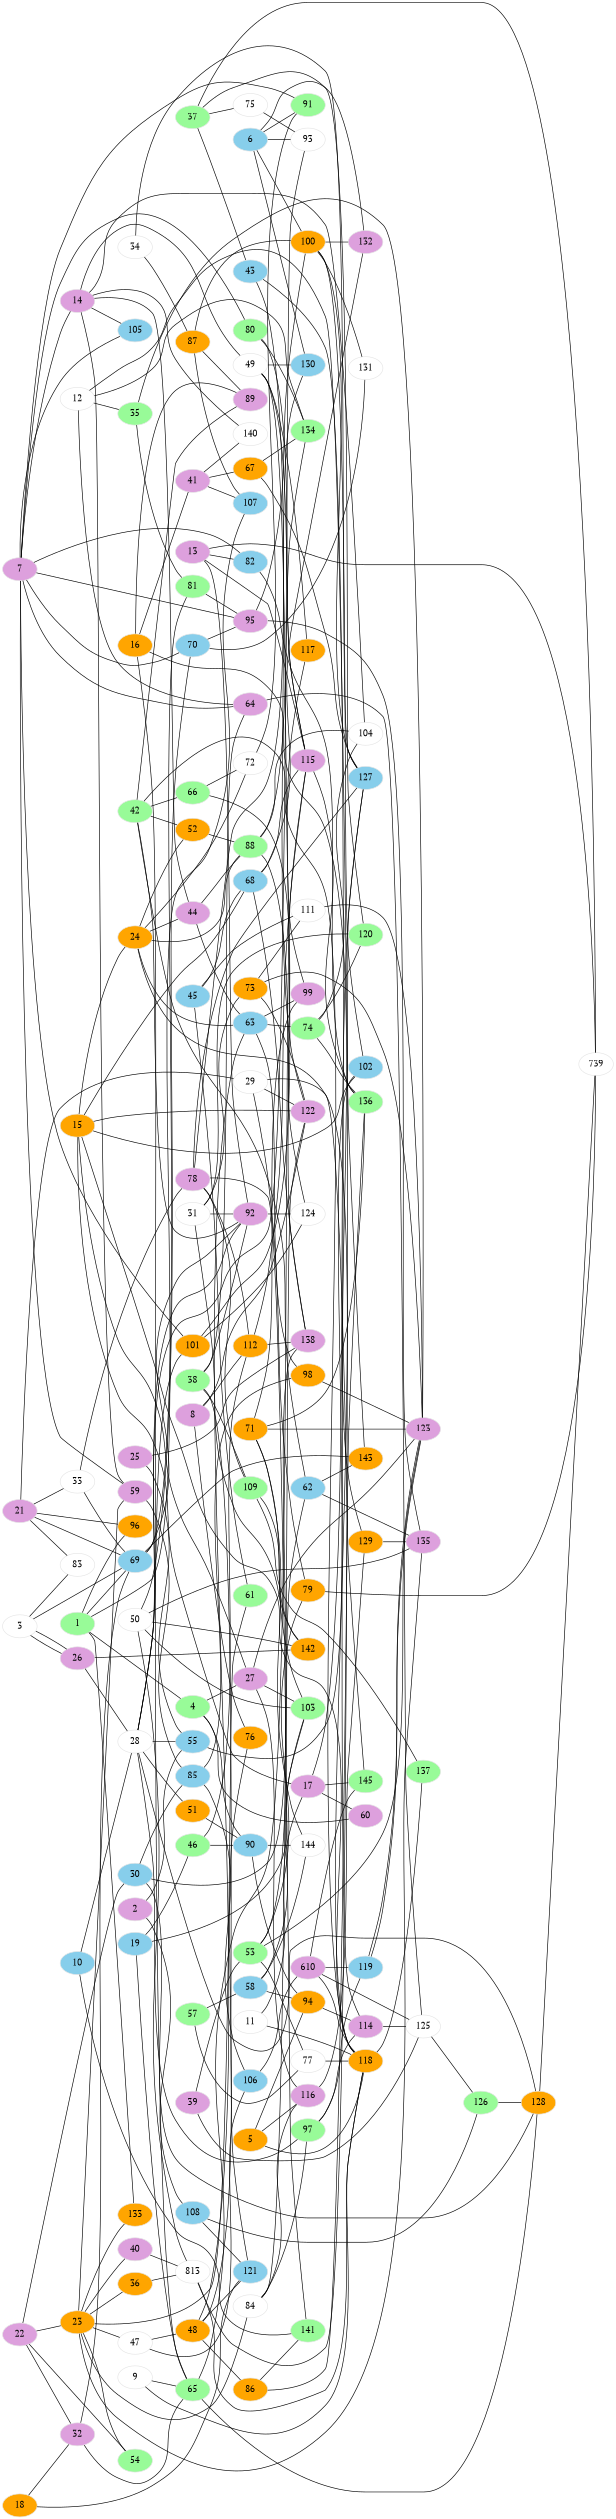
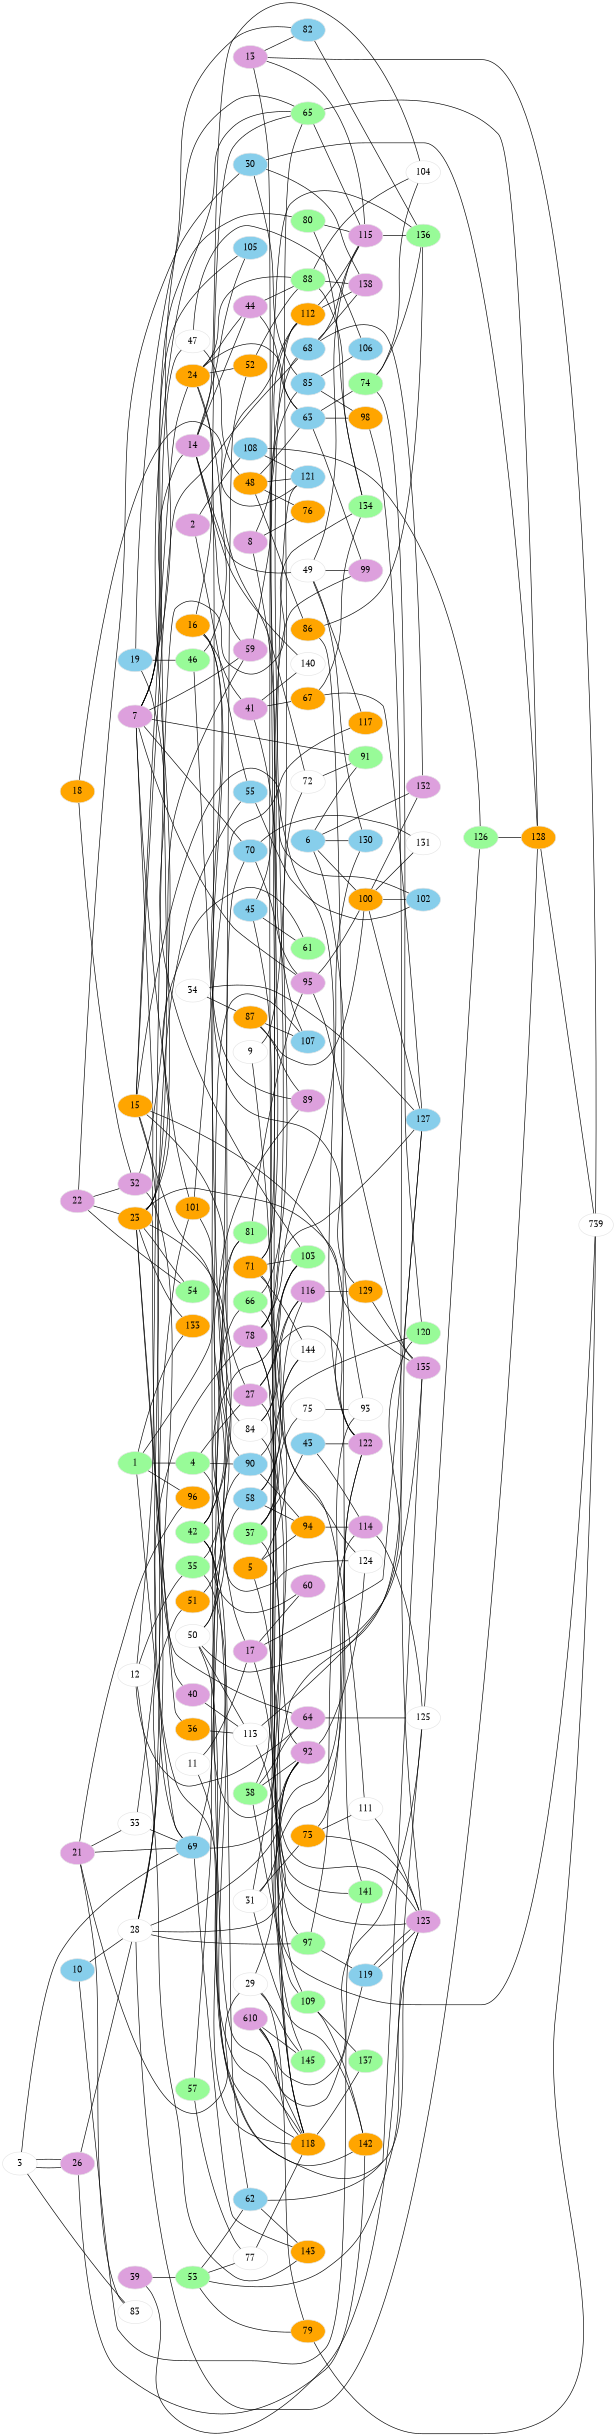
  graph {
    fontname="PT Serif"
    rankdir=LR
    node [color=gray90 fillcolor=plum fontname="PT Serif" style=filled]
    edge [fontname="PT Serif"]
    1 [fillcolor=palegreen]
    4 [fillcolor=palegreen]
    69 [fillcolor=skyblue]
    96 [fillcolor=orange]
    107 [fillcolor=skyblue]
    133 [fillcolor=orange]
    27
    60
    90 [fillcolor=skyblue]
    143 [fillcolor=orange]
    92
    81 [fillcolor=palegreen]
    55 [fillcolor=skyblue]
    2
    108 [fillcolor=skyblue]
    102 [fillcolor=skyblue]
    121 [fillcolor=skyblue]
    126 [fillcolor=palegreen]
    3 [fillcolor=white]
    26
    83 [fillcolor=white]
    28 [fillcolor=white]
    142 [fillcolor=orange]
    116
    103 [fillcolor=palegreen]
    123
    94 [fillcolor=orange]
    144 [fillcolor=white]
    5 [fillcolor=orange]
    118 [fillcolor=orange]
    114
    129 [fillcolor=orange]
    137 [fillcolor=palegreen]
    6 [fillcolor=skyblue]
    91 [fillcolor=palegreen]
    93 [fillcolor=white]
    100 [fillcolor=orange]
    130 [fillcolor=skyblue]
    132
    127 [fillcolor=skyblue]
    131 [fillcolor=white]
    7
    14
    59
    64
    70 [fillcolor=skyblue]
    80 [fillcolor=palegreen]
    82 [fillcolor=skyblue]
    95
    101 [fillcolor=orange]
    105 [fillcolor=skyblue]
    44
    49 [fillcolor=white]
    104 [fillcolor=white]
    140 [fillcolor=white]
    85 [fillcolor=skyblue]
    125 [fillcolor=white]
    134 [fillcolor=palegreen]
    115
    136 [fillcolor=palegreen]
    135
    117 [fillcolor=orange]
    124 [fillcolor=white]
    76 [fillcolor=orange]
    8
    112 [fillcolor=orange]
    122
    138
    9 [fillcolor=white]
    65 [fillcolor=palegreen]
    128 [fillcolor=orange]
    10 [fillcolor=skyblue]
    141 [fillcolor=palegreen]
    51 [fillcolor=orange]
    97 [fillcolor=palegreen]
    11 [fillcolor=white]
    17
    145 [fillcolor=palegreen]
    12 [fillcolor=white]
    35 [fillcolor=palegreen]
    13
    n82 [fillcolor=white label=739]
    63 [fillcolor=skyblue]
    88 [fillcolor=palegreen]
    99
    15 [fillcolor=orange]
    24 [fillcolor=orange]
    68 [fillcolor=skyblue]
    52 [fillcolor=orange]
    72 [fillcolor=white]
    16 [fillcolor=orange]
    41
    89
    67 [fillcolor=orange]
    18 [fillcolor=orange]
    32
    19 [fillcolor=skyblue]
    46 [fillcolor=palegreen]
    33 [fillcolor=white]
    78
    21
    29 [fillcolor=white]
    79 [fillcolor=orange]
    22
    23 [fillcolor=orange]
    30 [fillcolor=skyblue]
    54 [fillcolor=palegreen]
    36 [fillcolor=orange]
    40
    47 [fillcolor=white]
    61 [fillcolor=palegreen]
    84 [fillcolor=white]
-   113 [fillcolor=white label=813]
+   113 [fillcolor=white]
    48 [fillcolor=orange]
    106 [fillcolor=skyblue]
    74 [fillcolor=palegreen]
    98 [fillcolor=orange]
-   25
    119 [fillcolor=skyblue]
    31 [fillcolor=white]
    73 [fillcolor=orange]
    120 [fillcolor=palegreen]
    111 [fillcolor=white]
    109 [fillcolor=palegreen]
    34 [fillcolor=white]
    87 [fillcolor=orange]
    37 [fillcolor=palegreen]
    43 [fillcolor=skyblue]
    75 [fillcolor=white]
    38 [fillcolor=palegreen]
    53 [fillcolor=palegreen]
    39
    62 [fillcolor=skyblue]
    77 [fillcolor=white]
    42 [fillcolor=palegreen]
    66 [fillcolor=palegreen]
    45 [fillcolor=skyblue]
    86 [fillcolor=orange]
    n139 [label=610]
    50 [fillcolor=white]
    57 [fillcolor=palegreen]
    58 [fillcolor=skyblue]
    71 [fillcolor=orange]
    1 -- 4
    1 -- 69
    1 -- 96
    1 -- 107
    1 -- 133
    4 -- 27
    4 -- 60
    4 -- 90
    69 -- 143
    69 -- 92
    69 -- 81
    27 -- 116
    27 -- 103
    27 -- 123
    90 -- 94
    90 -- 144
    92 -- 124
    81 -- 95
    55 -- 102
    2 -- 55
    2 -- 108
    108 -- 121
    108 -- 126
    126 -- 128
    3 -- 69
    3 -- 26
    3 -- 26
    3 -- 83
    26 -- 28
    26 -- 142
    28 -- 92
    28 -- 55
    28 -- 93
    28 -- 101
    28 -- 128
    28 -- 51
    28 -- 97
    116 -- 129
    94 -- 114
    5 -- 116
    5 -- 94
    5 -- 118
    118 -- 137
    114 -- 125
    129 -- 135
    6 -- 91
    6 -- 93
    6 -- 100
    6 -- 130
    6 -- 132
    100 -- 102
    100 -- 132
    100 -- 127
    100 -- 131
    7 -- 91
    7 -- 14
    7 -- 59
    7 -- 64
    7 -- 70
    7 -- 80
    7 -- 82
    7 -- 95
    7 -- 101
    7 -- 105
    14 -- 59
    14 -- 105
    14 -- 44
    14 -- 49
    14 -- 104
    14 -- 140
    59 -- 85
    64 -- 125
    70 -- 131
    70 -- 95
    80 -- 134
    80 -- 115
    82 -- 136
    95 -- 100
    95 -- 135
    101 -- 117
    101 -- 124
    44 -- 63
    44 -- 88
    49 -- 130
    49 -- 115
    49 -- 117
    49 -- 99
    85 -- 106
    85 -- 98
    125 -- 126
    115 -- 136
    8 -- 76
    8 -- 112
    8 -- 122
    112 -- 115
    112 -- 138
    9 -- 118
    9 -- 65
    65 -- 115
    65 -- 128
    128 -- n82
    10 -- 28
    10 -- 141
    51 -- 90
    97 -- 114
    97 -- 119
    11 -- 118
    11 -- 17
    17 -- 60
    17 -- 127
    17 -- 145
    12 -- 143
    12 -- 64
    12 -- 134
    12 -- 35
    35 -- 81
    35 -- 123
    13 -- 92
    13 -- 82
    13 -- 115
    13 -- n82
    63 -- 99
    63 -- 74
    63 -- 98
    88 -- 104
    88 -- 134
    88 -- 138
    15 -- 27
    15 -- 102
    15 -- 118
    15 -- 122
    15 -- 17
    15 -- 24
    15 -- 68
    24 -- 118
    24 -- 44
    24 -- 63
    24 -- 88
    24 -- 52
    24 -- 72
    68 -- 132
    68 -- 115
    68 -- 138
    52 -- 88
    72 -- 91
    16 -- 129
    16 -- 65
    16 -- 41
    16 -- 89
    41 -- 107
    41 -- 140
    41 -- 67
    67 -- 127
    67 -- 134
    18 -- 121
    18 -- 32
    32 -- 69
    32 -- 65
    19 -- 103
    19 -- 65
    19 -- 46
    46 -- 90
    46 -- 112
    33 -- 69
    33 -- 78
    78 -- 130
    78 -- 127
    78 -- 112
    78 -- 141
    78 -- 109
    21 -- 69
    21 -- 96
    21 -- 83
    21 -- 33
    21 -- 29
    29 -- 122
    29 -- 145
    29 -- 79
    79 -- n82
    22 -- 32
    22 -- 23
    22 -- 30
    22 -- 54
    23 -- 133
    23 -- 59
    23 -- 135
    23 -- 54
    23 -- 36
    23 -- 40
    23 -- 47
    23 -- 61
    23 -- 84
    30 -- 85
    30 -- 138
    30 -- 128
    36 -- 113
    40 -- 113
    47 -- 48
    47 -- 106
    84 -- 116
    84 -- 122
    84 -- 97
    113 -- 118
    113 -- 127
    48 -- 121
    48 -- 76
    48 -- 63
    48 -- 86
-   106 -- n139
    74 -- 104
    74 -- 136
    74 -- 120
    98 -- 123
-   25 -- 55
-   25 -- 138
    119 -- 123
    119 -- 123
    31 -- 92
    31 -- 142
    31 -- 73
    31 -- 120
    73 -- 123
    73 -- 122
    73 -- 111
    111 -- 123
    109 -- 142
    109 -- 137
    34 -- 127
    34 -- 87
    87 -- 107
    87 -- 100
    87 -- 89
    37 -- n82
    37 -- 120
    37 -- 43
    37 -- 75
    43 -- 114
    43 -- 122
    75 -- 93
    38 -- 92
    38 -- 121
    38 -- 64
    38 -- 109
    53 -- 123
    53 -- 79
    53 -- 62
    53 -- 77
    39 -- 125
    39 -- 53
    62 -- 143
    62 -- 135
    77 -- 118
    42 -- 92
    42 -- 118
    42 -- 52
    42 -- 89
    42 -- 62
    42 -- 66
    66 -- 124
    66 -- 72
    45 -- 68
    45 -- 61
    45 -- 111
    86 -- 136
    86 -- 141
    n139 -- 118
    n139 -- 125
    n139 -- 145
    n139 -- 119
    50 -- 142
    50 -- 103
    50 -- 70
    50 -- 135
    50 -- 113
    57 -- 77
    57 -- 58
    58 -- 103
    58 -- 94
    58 -- 144
    71 -- 103
    71 -- 123
    71 -- 144
    71 -- 136
    71 -- 99
  }
